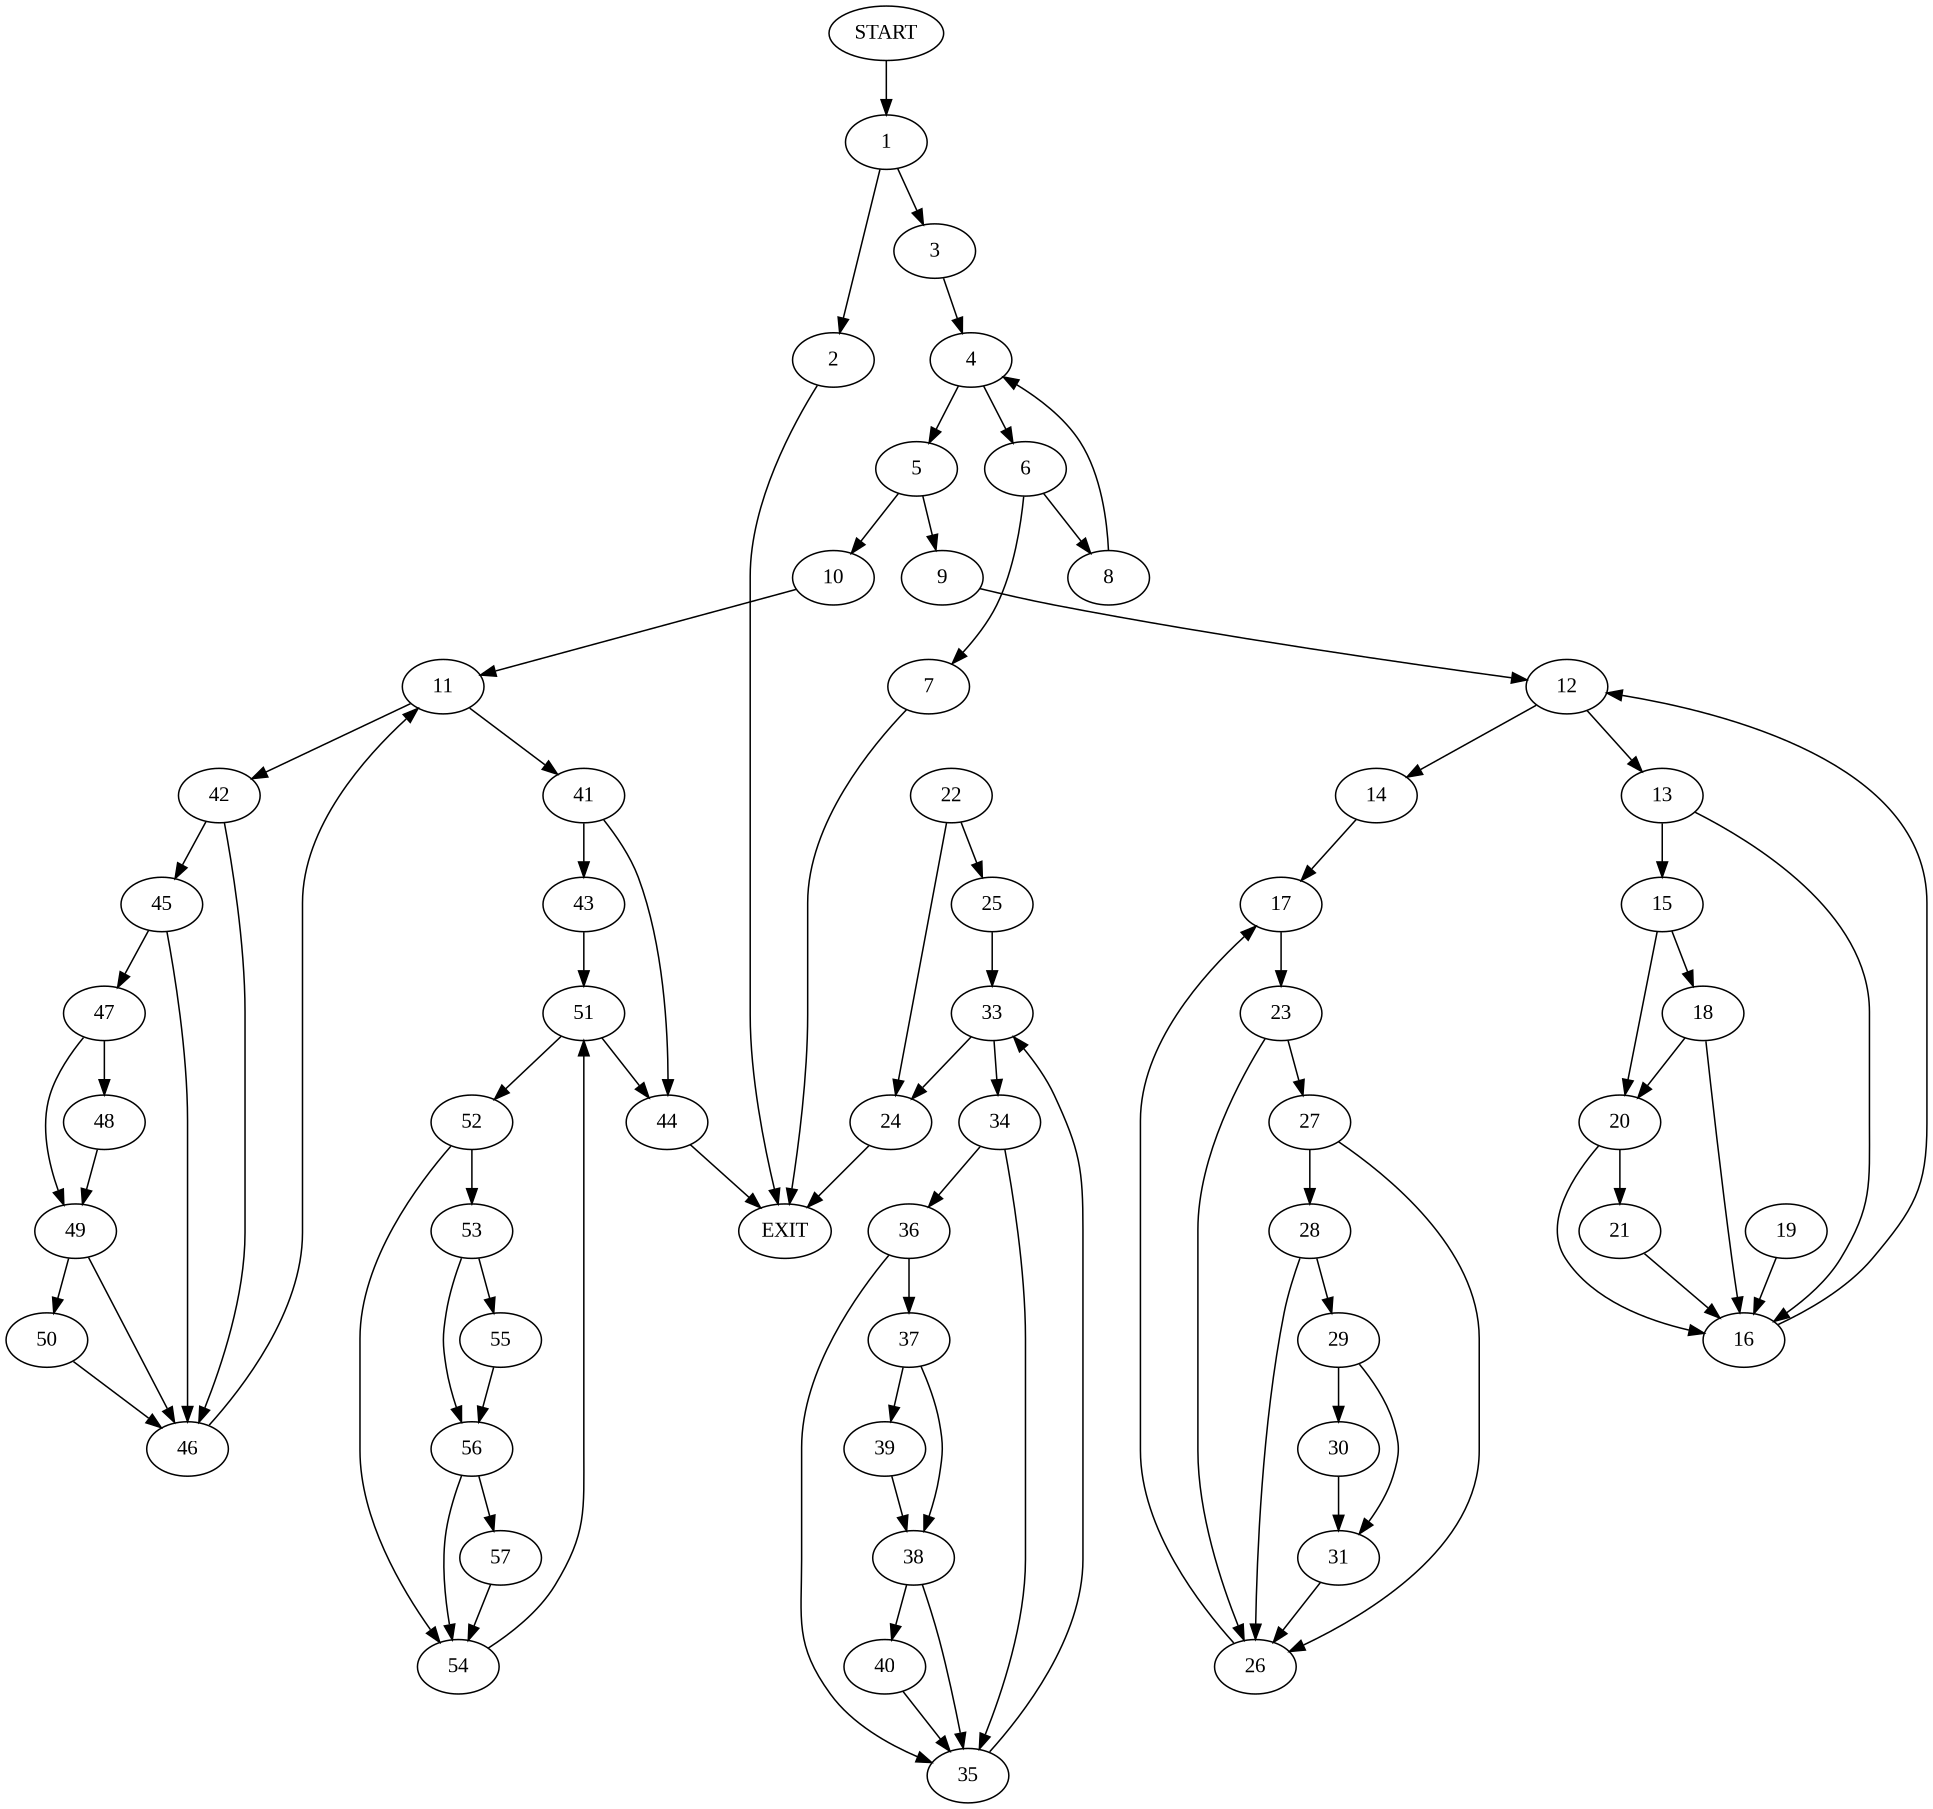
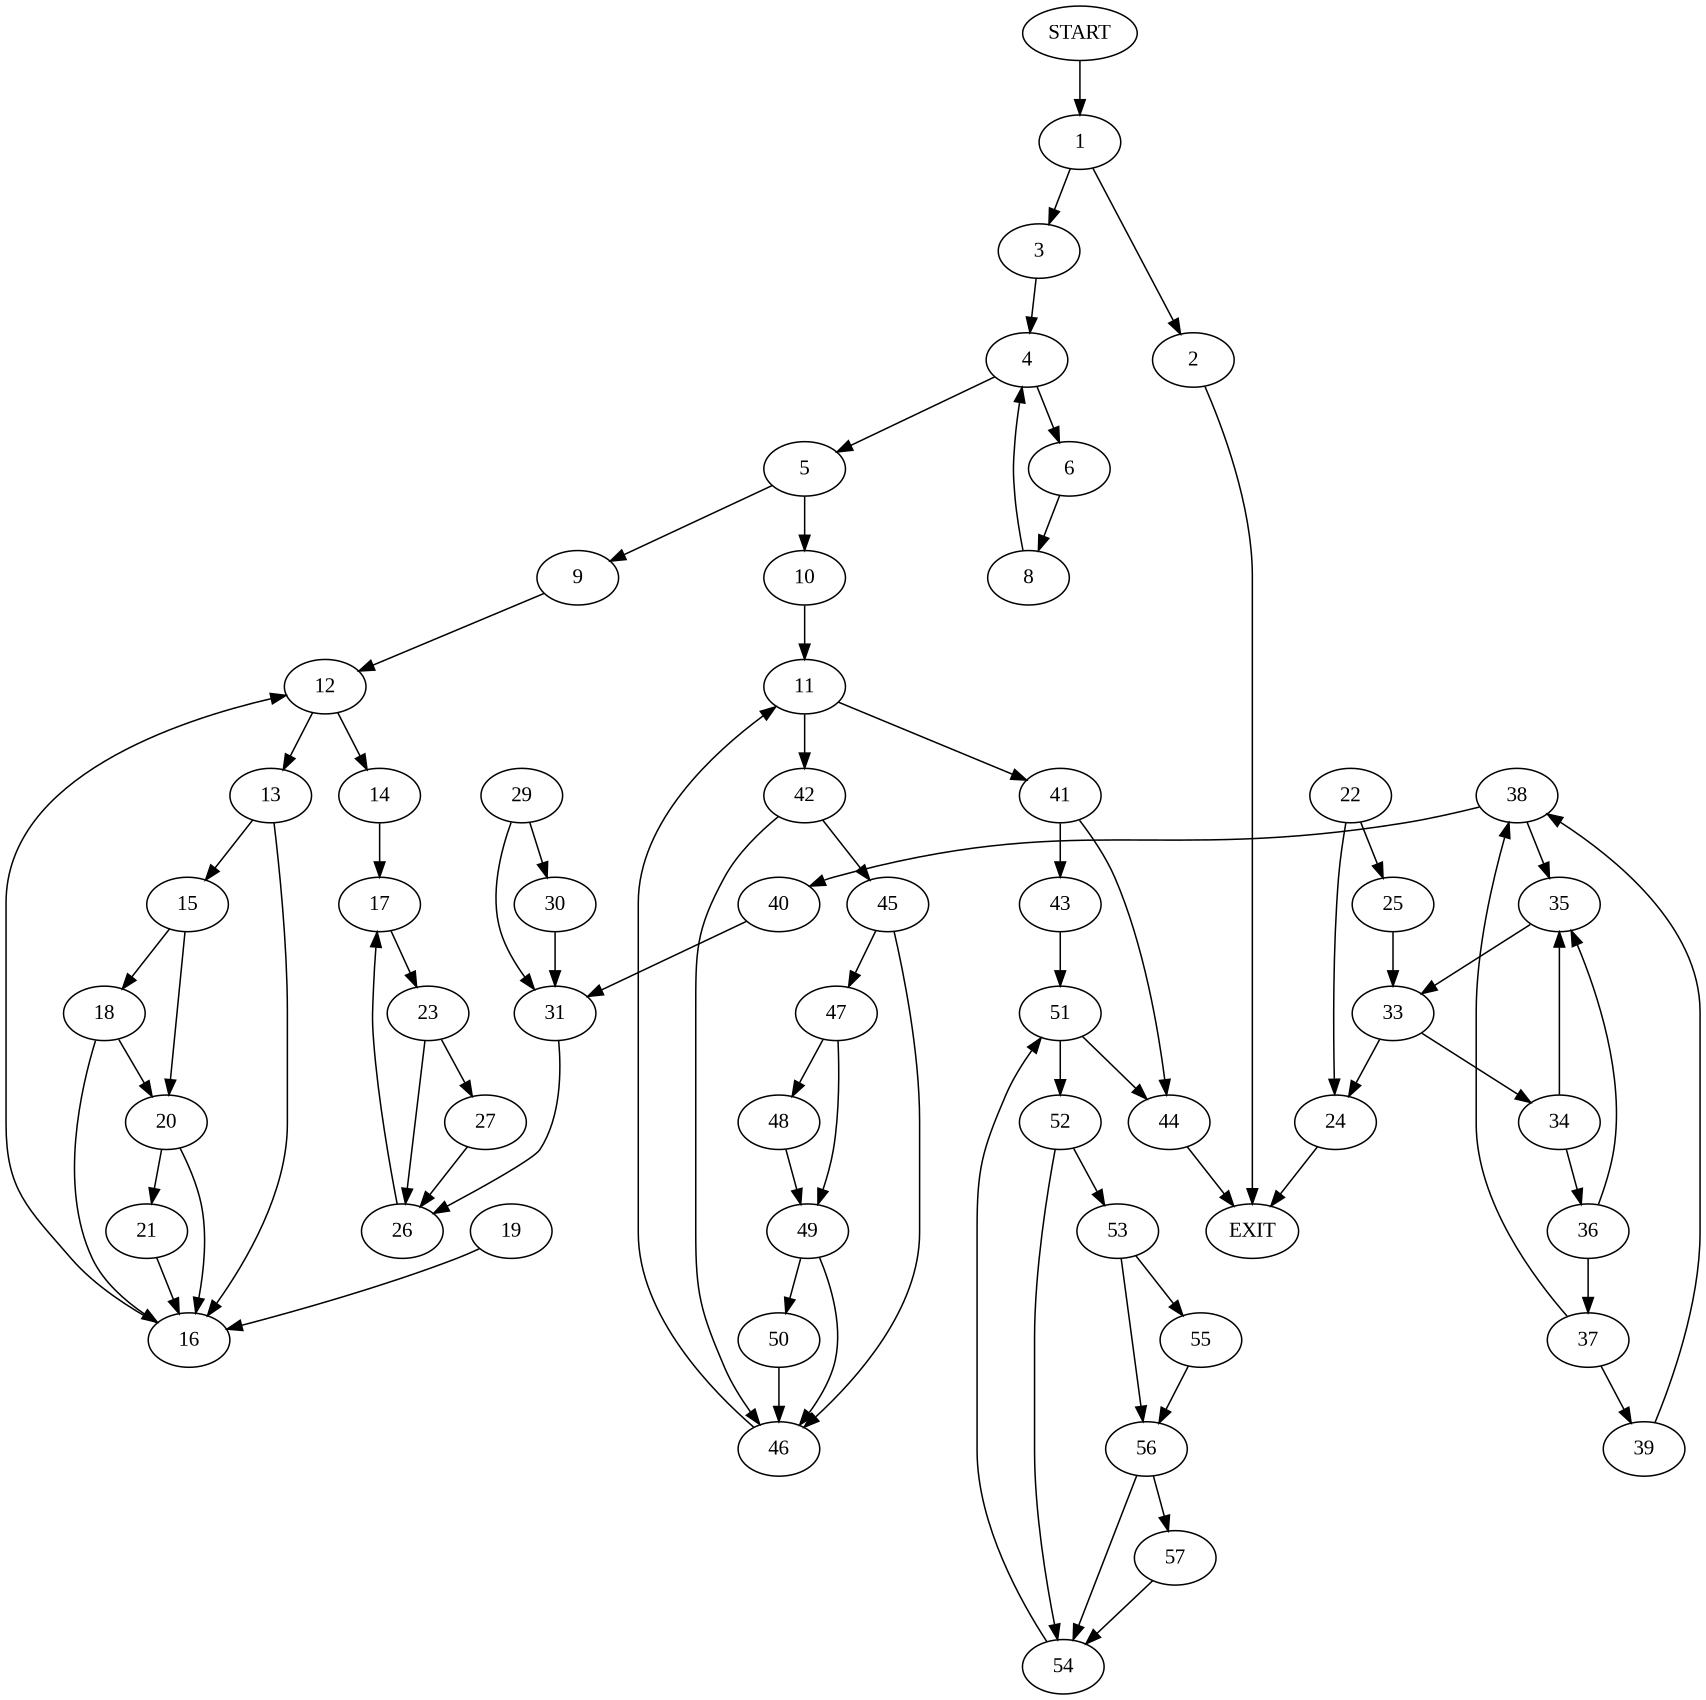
  digraph {
    fontname="Liberation Serif"
    node [fontname="Liberation Serif"]
    edge [fontname="Liberation Serif"]
    n1 [label=START]
    1
    2
    3
    n5 [label=EXIT]
    4
    5
    6
    9
    10
-   7
    8
    12
    11
    13
    14
    41
    42
    43
    44
    45
    46
    15
    16
    17
    18
    20
    23
    19
    22
    24
    25
    26
    27
    21
    33
-   28
    34
    29
    30
    31
    35
    36
    37
    38
    39
    40
    51
    47
    52
    48
    49
    50
    53
    54
    55
    56
    57
    n1 -> 1
    1 -> 2
    1 -> 3
    2 -> n5
    3 -> 4
    4 -> 5
    4 -> 6
    5 -> 9
    5 -> 10
-   6 -> 7
    6 -> 8
    9 -> 12
    10 -> 11
-   7 -> n5
    8 -> 4
    12 -> 13
    12 -> 14
    11 -> 41
    11 -> 42
    13 -> 15
    13 -> 16
    14 -> 17
    41 -> 43
    41 -> 44
    42 -> 45
    42 -> 46
    43 -> 51
    44 -> n5
    45 -> 46
    45 -> 47
    46 -> 11
    15 -> 18
    15 -> 20
    16 -> 12
    17 -> 23
    18 -> 16
    18 -> 20
    20 -> 16
    20 -> 21
    23 -> 26
    23 -> 27
    19 -> 16
    22 -> 24
    22 -> 25
    24 -> n5
    25 -> 33
    26 -> 17
    27 -> 26
-   27 -> 28
    21 -> 16
    33 -> 24
    33 -> 34
-   28 -> 26
-   28 -> 29
    34 -> 35
    34 -> 36
    29 -> 30
    29 -> 31
    30 -> 31
    31 -> 26
    35 -> 33
    36 -> 35
    36 -> 37
    37 -> 38
    37 -> 39
    38 -> 35
    38 -> 40
    39 -> 38
-   40 -> 35
+   40 -> 31
    51 -> 44
    51 -> 52
    47 -> 48
    47 -> 49
    52 -> 53
    52 -> 54
    48 -> 49
    49 -> 46
    49 -> 50
    50 -> 46
    53 -> 55
    53 -> 56
    54 -> 51
    55 -> 56
    56 -> 54
    56 -> 57
    57 -> 54
  }
